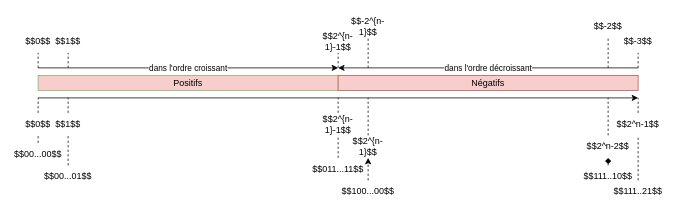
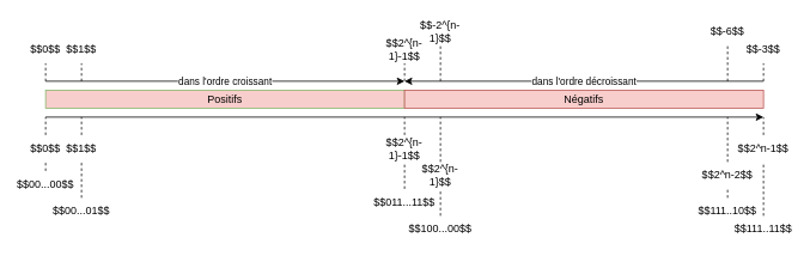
  <mxCell id="0" />
  <mxCell id="1" parent="0" />
  <mxCell id="2" value="" style="endArrow=classic;html=1;rounded=0;" edge="1" parent="1"><mxGeometry width="50" height="50" relative="1" as="geometry"><mxPoint x="50" y="130" as="sourcePoint" /><mxPoint x="850" y="130" as="targetPoint" /></mxGeometry></mxCell>
  <mxCell id="3" value="Positifs" style="rounded=0;whiteSpace=wrap;html=1;fillColor=#f8cecc;strokeColor=#82b366;" vertex="1" parent="1"><mxGeometry x="50" y="100" width="400" height="20" as="geometry" /></mxCell>
  <mxCell id="4" value="Négatifs" style="rounded=0;whiteSpace=wrap;html=1;fillColor=#f8cecc;strokeColor=#b85450;" vertex="1" parent="1"><mxGeometry x="450" y="100" width="400" height="20" as="geometry" /></mxCell>
  <mxCell id="5" value="dans l'ordre croissant" style="endArrow=classic;html=1;rounded=0;" edge="1" parent="1"><mxGeometry width="50" height="50" relative="1" as="geometry"><mxPoint x="50" y="90" as="sourcePoint" /><mxPoint x="450" y="90" as="targetPoint" /></mxGeometry></mxCell>
  <mxCell id="6" value="dans l'ordre décroissant" style="endArrow=classic;html=1;rounded=0;" edge="1" parent="1"><mxGeometry width="50" height="50" relative="1" as="geometry"><mxPoint x="850" y="90" as="sourcePoint" /><mxPoint x="450" y="90" as="targetPoint" /></mxGeometry></mxCell>
  <mxCell id="7" value="$$2^n-1$$" style="text;html=1;strokeColor=none;fillColor=none;align=center;verticalAlign=middle;whiteSpace=wrap;rounded=0;" vertex="1" parent="1"><mxGeometry x="820" y="150" width="60" height="30" as="geometry" /></mxCell>
  <mxCell id="8" value="" style="endArrow=none;dashed=1;html=1;rounded=0;exitX=0.5;exitY=0;exitDx=0;exitDy=0;" edge="1" parent="1" source="7"><mxGeometry width="50" height="50" relative="1" as="geometry"><mxPoint x="600" y="150" as="sourcePoint" /><mxPoint x="850" y="130" as="targetPoint" /></mxGeometry></mxCell>
  <mxCell id="9" value="$$2^{n-1}-1$$" style="text;html=1;strokeColor=none;fillColor=none;align=center;verticalAlign=middle;whiteSpace=wrap;rounded=0;" vertex="1" parent="1"><mxGeometry x="420" y="150" width="60" height="30" as="geometry" /></mxCell>
  <mxCell id="10" value="" style="endArrow=none;dashed=1;html=1;rounded=0;exitX=0.5;exitY=0;exitDx=0;exitDy=0;" edge="1" parent="1" source="9"><mxGeometry width="50" height="50" relative="1" as="geometry"><mxPoint x="767" y="160" as="sourcePoint" /><mxPoint x="450" y="130" as="targetPoint" /></mxGeometry></mxCell>
  <mxCell id="11" value="$$2^{n-1}$$" style="text;html=1;strokeColor=none;fillColor=none;align=center;verticalAlign=middle;whiteSpace=wrap;rounded=0;" vertex="1" parent="1"><mxGeometry x="460" y="180" width="60" height="30" as="geometry" /></mxCell>
  <mxCell id="12" value="" style="endArrow=none;dashed=1;html=1;rounded=0;exitX=0.5;exitY=0;exitDx=0;exitDy=0;" edge="1" parent="1" source="11"><mxGeometry width="50" height="50" relative="1" as="geometry"><mxPoint x="460" y="160" as="sourcePoint" /><mxPoint x="490" y="130" as="targetPoint" /></mxGeometry></mxCell>
  <mxCell id="13" value="$$0$$" style="text;html=1;strokeColor=none;fillColor=none;align=center;verticalAlign=middle;whiteSpace=wrap;rounded=0;" vertex="1" parent="1"><mxGeometry x="20" y="150" width="60" height="30" as="geometry" /></mxCell>
  <mxCell id="14" value="" style="endArrow=none;dashed=1;html=1;rounded=0;exitX=0.5;exitY=0;exitDx=0;exitDy=0;" edge="1" parent="1" source="13"><mxGeometry width="50" height="50" relative="1" as="geometry"><mxPoint x="394" y="160" as="sourcePoint" /><mxPoint x="50" y="130" as="targetPoint" /></mxGeometry></mxCell>
  <mxCell id="15" value="$$1$$" style="text;html=1;strokeColor=none;fillColor=none;align=center;verticalAlign=middle;whiteSpace=wrap;rounded=0;" vertex="1" parent="1"><mxGeometry x="60" y="150" width="60" height="30" as="geometry" /></mxCell>
  <mxCell id="16" value="" style="endArrow=none;dashed=1;html=1;rounded=0;exitX=0.5;exitY=0;exitDx=0;exitDy=0;" edge="1" parent="1" source="15"><mxGeometry width="50" height="50" relative="1" as="geometry"><mxPoint x="60" y="160" as="sourcePoint" /><mxPoint x="90" y="130" as="targetPoint" /></mxGeometry></mxCell>
  <mxCell id="17" value="$$2^n-2$$" style="text;html=1;strokeColor=none;fillColor=none;align=center;verticalAlign=middle;whiteSpace=wrap;rounded=0;" vertex="1" parent="1"><mxGeometry x="780" y="180" width="60" height="30" as="geometry" /></mxCell>
  <mxCell id="18" value="" style="endArrow=none;dashed=1;html=1;rounded=0;exitX=0.5;exitY=0;exitDx=0;exitDy=0;" edge="1" parent="1" source="17"><mxGeometry width="50" height="50" relative="1" as="geometry"><mxPoint x="562" y="190" as="sourcePoint" /><mxPoint x="810" y="130" as="targetPoint" /></mxGeometry></mxCell>
  <mxCell id="19" value="$$-3$$" style="text;html=1;strokeColor=none;fillColor=none;align=center;verticalAlign=middle;whiteSpace=wrap;rounded=0;" vertex="1" parent="1"><mxGeometry x="820" y="40" width="60" height="30" as="geometry" /></mxCell>
- <mxCell id="20" value="$$-2$$" style="text;html=1;strokeColor=none;fillColor=none;align=center;verticalAlign=middle;whiteSpace=wrap;rounded=0;" vertex="1" parent="1"><mxGeometry x="780" y="20" width="60" height="30" as="geometry" /></mxCell>
+ <mxCell id="20" value="$$-6$$" style="text;html=1;strokeColor=none;fillColor=none;align=center;verticalAlign=middle;whiteSpace=wrap;rounded=0;" vertex="1" parent="1"><mxGeometry x="780" y="20" width="60" height="30" as="geometry" /></mxCell>
  <mxCell id="21" value="$$-2^{n-1}$$" style="text;html=1;strokeColor=none;fillColor=none;align=center;verticalAlign=middle;whiteSpace=wrap;rounded=0;" vertex="1" parent="1"><mxGeometry x="460" y="20" width="60" height="30" as="geometry" /></mxCell>
  <mxCell id="22" value="$$2^{n-1}-1$$" style="text;html=1;strokeColor=none;fillColor=none;align=center;verticalAlign=middle;whiteSpace=wrap;rounded=0;" vertex="1" parent="1"><mxGeometry x="420" y="40" width="60" height="30" as="geometry" /></mxCell>
  <mxCell id="23" value="$$0$$" style="text;html=1;strokeColor=none;fillColor=none;align=center;verticalAlign=middle;whiteSpace=wrap;rounded=0;" vertex="1" parent="1"><mxGeometry x="20" y="40" width="60" height="30" as="geometry" /></mxCell>
  <mxCell id="24" value="$$1$$" style="text;html=1;strokeColor=none;fillColor=none;align=center;verticalAlign=middle;whiteSpace=wrap;rounded=0;" vertex="1" parent="1"><mxGeometry x="60" y="40" width="60" height="30" as="geometry" /></mxCell>
  <mxCell id="25" value="" style="endArrow=none;dashed=1;html=1;rounded=0;entryX=0.5;entryY=1;entryDx=0;entryDy=0;" edge="1" parent="1" target="23"><mxGeometry width="50" height="50" relative="1" as="geometry"><mxPoint x="50" y="90" as="sourcePoint" /><mxPoint x="100" y="140" as="targetPoint" /></mxGeometry></mxCell>
  <mxCell id="26" value="" style="endArrow=none;dashed=1;html=1;rounded=0;entryX=0.5;entryY=1;entryDx=0;entryDy=0;" edge="1" parent="1" target="24"><mxGeometry width="50" height="50" relative="1" as="geometry"><mxPoint x="90" y="90" as="sourcePoint" /><mxPoint x="110" y="150" as="targetPoint" /></mxGeometry></mxCell>
  <mxCell id="27" value="" style="endArrow=none;dashed=1;html=1;rounded=0;entryX=0.5;entryY=1;entryDx=0;entryDy=0;" edge="1" parent="1" target="22"><mxGeometry width="50" height="50" relative="1" as="geometry"><mxPoint x="450" y="90" as="sourcePoint" /><mxPoint x="120" y="160" as="targetPoint" /></mxGeometry></mxCell>
  <mxCell id="28" value="" style="endArrow=none;dashed=1;html=1;rounded=0;entryX=0.5;entryY=1;entryDx=0;entryDy=0;" edge="1" parent="1" target="21"><mxGeometry width="50" height="50" relative="1" as="geometry"><mxPoint x="490" y="90" as="sourcePoint" /><mxPoint x="460" y="80" as="targetPoint" /></mxGeometry></mxCell>
  <mxCell id="29" value="" style="endArrow=none;dashed=1;html=1;rounded=0;entryX=0.5;entryY=1;entryDx=0;entryDy=0;" edge="1" parent="1" target="20"><mxGeometry width="50" height="50" relative="1" as="geometry"><mxPoint x="810" y="90" as="sourcePoint" /><mxPoint x="470" y="90" as="targetPoint" /></mxGeometry></mxCell>
  <mxCell id="30" value="" style="endArrow=none;dashed=1;html=1;rounded=0;entryX=0.5;entryY=1;entryDx=0;entryDy=0;" edge="1" parent="1" target="19"><mxGeometry width="50" height="50" relative="1" as="geometry"><mxPoint x="850" y="90" as="sourcePoint" /><mxPoint x="820" y="60" as="targetPoint" /></mxGeometry></mxCell>
  <mxCell id="31" value="$$00...01$$" style="text;html=1;strokeColor=none;fillColor=none;align=center;verticalAlign=middle;whiteSpace=wrap;rounded=0;" vertex="1" parent="1"><mxGeometry x="60" y="220" width="60" height="30" as="geometry" /></mxCell>
  <mxCell id="32" value="$$00...00$$" style="text;html=1;strokeColor=none;fillColor=none;align=center;verticalAlign=middle;whiteSpace=wrap;rounded=0;" vertex="1" parent="1"><mxGeometry x="20" y="190" width="60" height="30" as="geometry" /></mxCell>
  <mxCell id="33" value="$$011...11$$" style="text;html=1;strokeColor=none;fillColor=none;align=center;verticalAlign=middle;whiteSpace=wrap;rounded=0;" vertex="1" parent="1"><mxGeometry x="420" y="210" width="60" height="30" as="geometry" /></mxCell>
  <mxCell id="34" value="$$100...00$$" style="text;html=1;strokeColor=none;fillColor=none;align=center;verticalAlign=middle;whiteSpace=wrap;rounded=0;" vertex="1" parent="1"><mxGeometry x="460" y="240" width="60" height="30" as="geometry" /></mxCell>
  <mxCell id="35" value="$$111..10$$" style="text;html=1;strokeColor=none;fillColor=none;align=center;verticalAlign=middle;whiteSpace=wrap;rounded=0;" vertex="1" parent="1"><mxGeometry x="780" y="220" width="60" height="30" as="geometry" /></mxCell>
- <mxCell id="36" value="$$111..21$$" style="text;html=1;strokeColor=none;fillColor=none;align=center;verticalAlign=middle;whiteSpace=wrap;rounded=0;" vertex="1" parent="1"><mxGeometry x="820" y="240" width="60" height="30" as="geometry" /></mxCell>
+ <mxCell id="36" value="$$111..11$$" style="text;html=1;strokeColor=none;fillColor=none;align=center;verticalAlign=middle;whiteSpace=wrap;rounded=0;" vertex="1" parent="1"><mxGeometry x="820" y="240" width="60" height="30" as="geometry" /></mxCell>
  <mxCell id="37" value="" style="endArrow=none;dashed=1;html=1;rounded=0;exitX=0.5;exitY=0;exitDx=0;exitDy=0;entryX=0.5;entryY=1;entryDx=0;entryDy=0;" edge="1" parent="1" source="32" target="13"><mxGeometry width="50" height="50" relative="1" as="geometry"><mxPoint x="300" y="130" as="sourcePoint" /><mxPoint x="350" y="80" as="targetPoint" /></mxGeometry></mxCell>
  <mxCell id="38" value="" style="endArrow=none;dashed=1;html=1;rounded=0;exitX=0.5;exitY=0;exitDx=0;exitDy=0;entryX=0.5;entryY=1;entryDx=0;entryDy=0;" edge="1" parent="1" source="31" target="15"><mxGeometry width="50" height="50" relative="1" as="geometry"><mxPoint x="60" y="200" as="sourcePoint" /><mxPoint x="60" y="190" as="targetPoint" /></mxGeometry></mxCell>
  <mxCell id="39" value="" style="endArrow=none;dashed=1;html=1;rounded=0;exitX=0.5;exitY=0;exitDx=0;exitDy=0;entryX=0.5;entryY=1;entryDx=0;entryDy=0;" edge="1" parent="1" source="33" target="9"><mxGeometry width="50" height="50" relative="1" as="geometry"><mxPoint x="100" y="230" as="sourcePoint" /><mxPoint x="100" y="190" as="targetPoint" /></mxGeometry></mxCell>
- <mxCell id="40" value="" style="endArrow=classic;dashed=1;html=1;rounded=0;exitX=0.5;exitY=0;exitDx=0;exitDy=0;entryX=0.5;entryY=1;entryDx=0;entryDy=0;" edge="1" parent="1" source="34" target="11"><mxGeometry width="50" height="50" relative="1" as="geometry"><mxPoint x="460" y="220" as="sourcePoint" /><mxPoint x="460" y="190" as="targetPoint" /></mxGeometry></mxCell>
- <mxCell id="41" value="" style="endArrow=diamond;dashed=1;html=1;rounded=0;exitX=0.5;exitY=0;exitDx=0;exitDy=0;entryX=0.5;entryY=1;entryDx=0;entryDy=0;" edge="1" parent="1" source="35" target="17"><mxGeometry width="50" height="50" relative="1" as="geometry"><mxPoint x="500" y="250" as="sourcePoint" /><mxPoint x="500" y="220" as="targetPoint" /></mxGeometry></mxCell>
+ <mxCell id="40" value="" style="endArrow=none;dashed=1;html=1;rounded=0;exitX=0.5;exitY=0;exitDx=0;exitDy=0;entryX=0.5;entryY=1;entryDx=0;entryDy=0;" edge="1" parent="1" source="34" target="11"><mxGeometry width="50" height="50" relative="1" as="geometry"><mxPoint x="460" y="220" as="sourcePoint" /><mxPoint x="460" y="190" as="targetPoint" /></mxGeometry></mxCell>
+ <mxCell id="41" value="" style="endArrow=none;dashed=1;html=1;rounded=0;exitX=0.5;exitY=0;exitDx=0;exitDy=0;entryX=0.5;entryY=1;entryDx=0;entryDy=0;" edge="1" parent="1" source="35" target="17"><mxGeometry width="50" height="50" relative="1" as="geometry"><mxPoint x="500" y="250" as="sourcePoint" /><mxPoint x="500" y="220" as="targetPoint" /></mxGeometry></mxCell>
  <mxCell id="42" value="" style="endArrow=none;dashed=1;html=1;rounded=0;exitX=0.5;exitY=0;exitDx=0;exitDy=0;entryX=0.5;entryY=1;entryDx=0;entryDy=0;" edge="1" parent="1" source="36" target="7"><mxGeometry width="50" height="50" relative="1" as="geometry"><mxPoint x="820" y="230" as="sourcePoint" /><mxPoint x="820" y="220" as="targetPoint" /></mxGeometry></mxCell>
